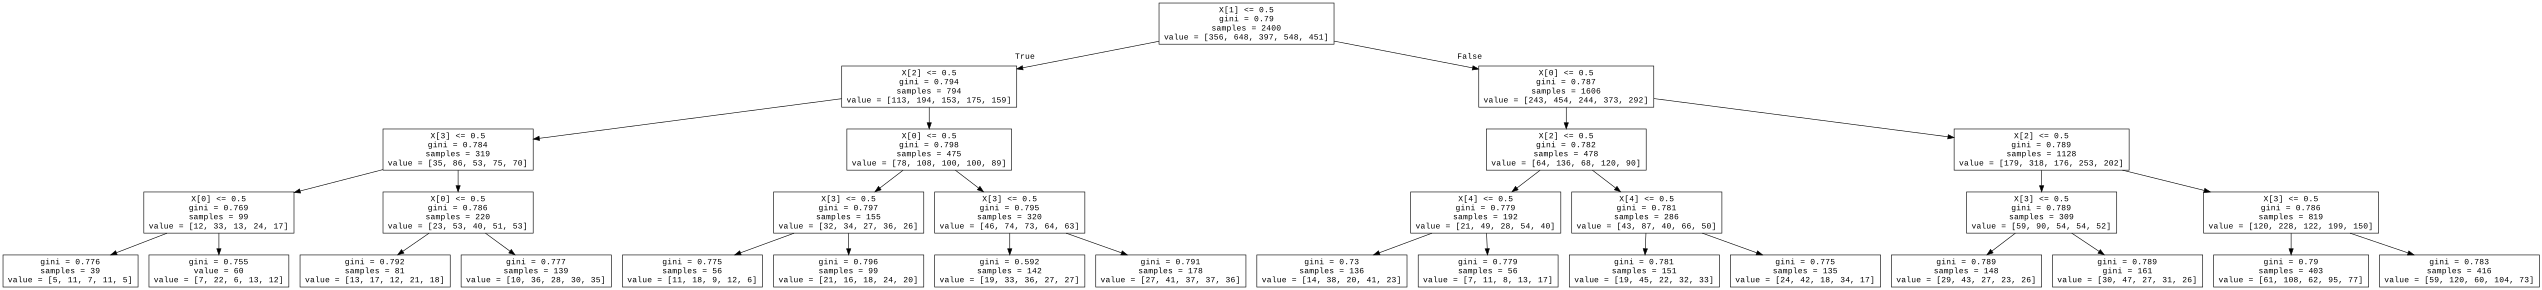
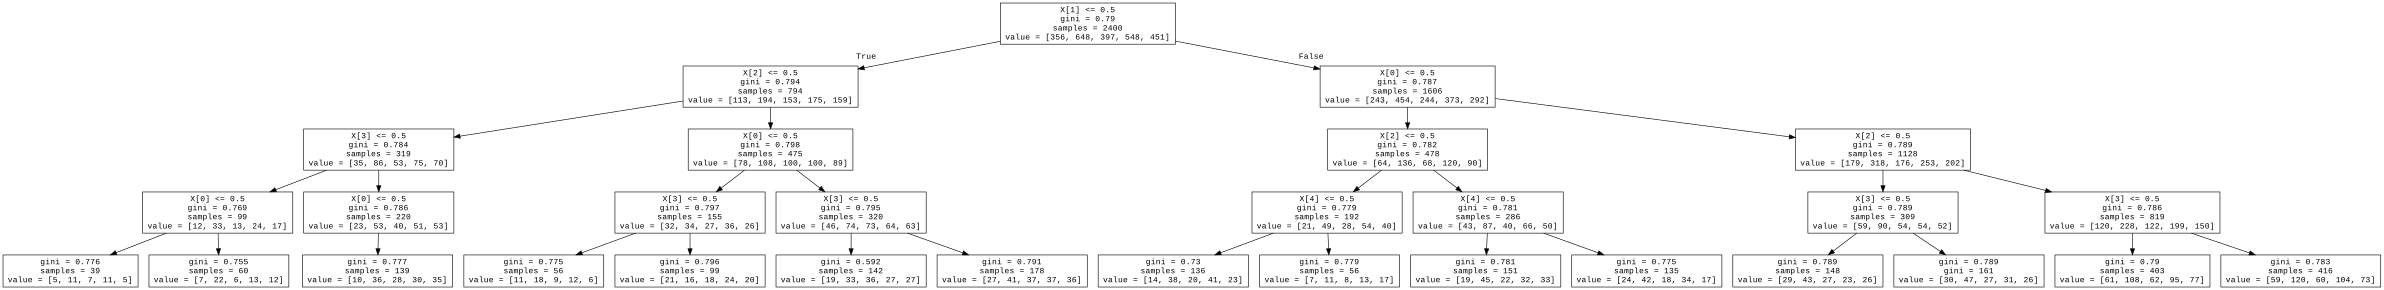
  digraph {
    fontname="Liberation Mono"
    node [fontname="Liberation Mono" shape=box]
    edge [fontname="Liberation Mono"]
    n1 [label="X[1] <= 0.5\ngini = 0.79\nsamples = 2400\nvalue = [356, 648, 397, 548, 451]"]
    n2 [label="X[2] <= 0.5\ngini = 0.794\nsamples = 794\nvalue = [113, 194, 153, 175, 159]"]
    n3 [label="X[0] <= 0.5\ngini = 0.787\nsamples = 1606\nvalue = [243, 454, 244, 373, 292]"]
    n4 [label="X[3] <= 0.5\ngini = 0.784\nsamples = 319\nvalue = [35, 86, 53, 75, 70]"]
    n5 [label="X[0] <= 0.5\ngini = 0.798\nsamples = 475\nvalue = [78, 108, 100, 100, 89]"]
    n6 [label="X[2] <= 0.5\ngini = 0.782\nsamples = 478\nvalue = [64, 136, 68, 120, 90]"]
    n7 [label="X[2] <= 0.5\ngini = 0.789\nsamples = 1128\nvalue = [179, 318, 176, 253, 202]"]
    n8 [label="X[0] <= 0.5\ngini = 0.769\nsamples = 99\nvalue = [12, 33, 13, 24, 17]"]
    n9 [label="X[0] <= 0.5\ngini = 0.786\nsamples = 220\nvalue = [23, 53, 40, 51, 53]"]
    n10 [label="X[3] <= 0.5\ngini = 0.797\nsamples = 155\nvalue = [32, 34, 27, 36, 26]"]
    n11 [label="X[3] <= 0.5\ngini = 0.795\nsamples = 320\nvalue = [46, 74, 73, 64, 63]"]
    n12 [label="gini = 0.776\nsamples = 39\nvalue = [5, 11, 7, 11, 5]"]
-   n13 [label="gini = 0.755\nvalue = 60\nvalue = [7, 22, 6, 13, 12]"]
-   n14 [label="gini = 0.792\nsamples = 81\nvalue = [13, 17, 12, 21, 18]"]
+   n13 [label="gini = 0.755\nsamples = 60\nvalue = [7, 22, 6, 13, 12]"]
    n15 [label="gini = 0.777\nsamples = 139\nvalue = [10, 36, 28, 30, 35]"]
    n16 [label="gini = 0.775\nsamples = 56\nvalue = [11, 18, 9, 12, 6]"]
    n17 [label="gini = 0.796\nsamples = 99\nvalue = [21, 16, 18, 24, 20]"]
    n18 [label="gini = 0.592\nsamples = 142\nvalue = [19, 33, 36, 27, 27]"]
    n19 [label="gini = 0.791\nsamples = 178\nvalue = [27, 41, 37, 37, 36]"]
    n20 [label="X[4] <= 0.5\ngini = 0.779\nsamples = 192\nvalue = [21, 49, 28, 54, 40]"]
    n21 [label="X[4] <= 0.5\ngini = 0.781\nsamples = 286\nvalue = [43, 87, 40, 66, 50]"]
    n22 [label="X[3] <= 0.5\ngini = 0.789\nsamples = 309\nvalue = [59, 90, 54, 54, 52]"]
    n23 [label="X[3] <= 0.5\ngini = 0.786\nsamples = 819\nvalue = [120, 228, 122, 199, 150]"]
    n24 [label="gini = 0.73\nsamples = 136\nvalue = [14, 38, 20, 41, 23]"]
    n25 [label="gini = 0.779\nsamples = 56\nvalue = [7, 11, 8, 13, 17]"]
    n26 [label="gini = 0.781\nsamples = 151\nvalue = [19, 45, 22, 32, 33]"]
    n27 [label="gini = 0.775\nsamples = 135\nvalue = [24, 42, 18, 34, 17]"]
    n28 [label="gini = 0.789\nsamples = 148\nvalue = [29, 43, 27, 23, 26]"]
    n29 [label="gini = 0.789\ngini = 161\nvalue = [30, 47, 27, 31, 26]"]
    n30 [label="gini = 0.79\nsamples = 403\nvalue = [61, 108, 62, 95, 77]"]
    n31 [label="gini = 0.783\nsamples = 416\nvalue = [59, 120, 60, 104, 73]"]
    n1 -> n2 [headlabel=True labelangle=45 labeldistance=2.5]
    n1 -> n3 [headlabel=False labelangle=-45 labeldistance=2.5]
    n2 -> n4
    n2 -> n5
    n3 -> n6
    n3 -> n7
    n4 -> n8
    n4 -> n9
    n5 -> n10
    n5 -> n11
    n6 -> n20
    n6 -> n21
    n7 -> n22
    n7 -> n23
    n8 -> n12
    n8 -> n13
-   n9 -> n14
    n9 -> n15
    n10 -> n16
    n10 -> n17
    n11 -> n18
    n11 -> n19
    n20 -> n24
    n20 -> n25
    n21 -> n26
    n21 -> n27
    n22 -> n28
    n22 -> n29
    n23 -> n30
    n23 -> n31
  }
